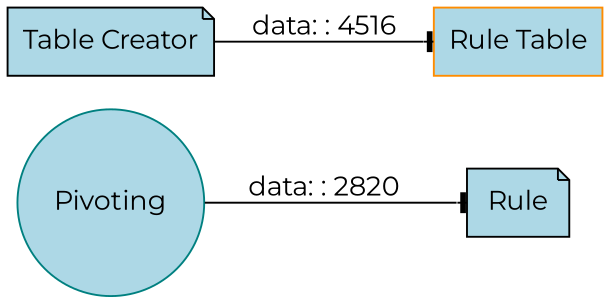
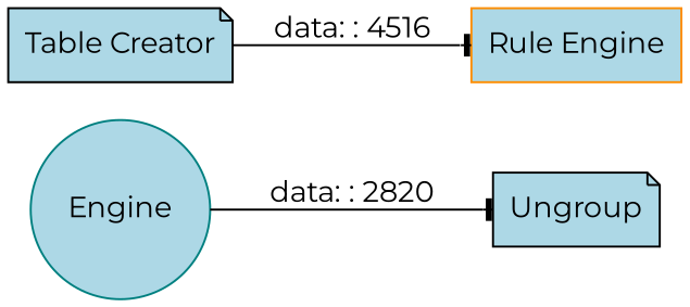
  digraph {
    fontname=Montserrat
    rankdir=LR
    node [color=black fillcolor=lightblue fontname=Montserrat shape=note style=filled]
    edge [arrowhead=tee fontname=Montserrat]
-   n1 [color=teal label=Pivoting shape=circle]
-   n2 [label=Rule]
+   n1 [color=teal label=Engine shape=circle]
+   n2 [label=Ungroup]
    n3 [label="Table Creator"]
-   n4 [color=darkorange label="Rule Table" shape=box]
+   n4 [color=darkorange label="Rule Engine" shape=box]
    n1 -> n2 [label="data: : 2820"]
    n3 -> n4 [label="data: : 4516"]
  }
